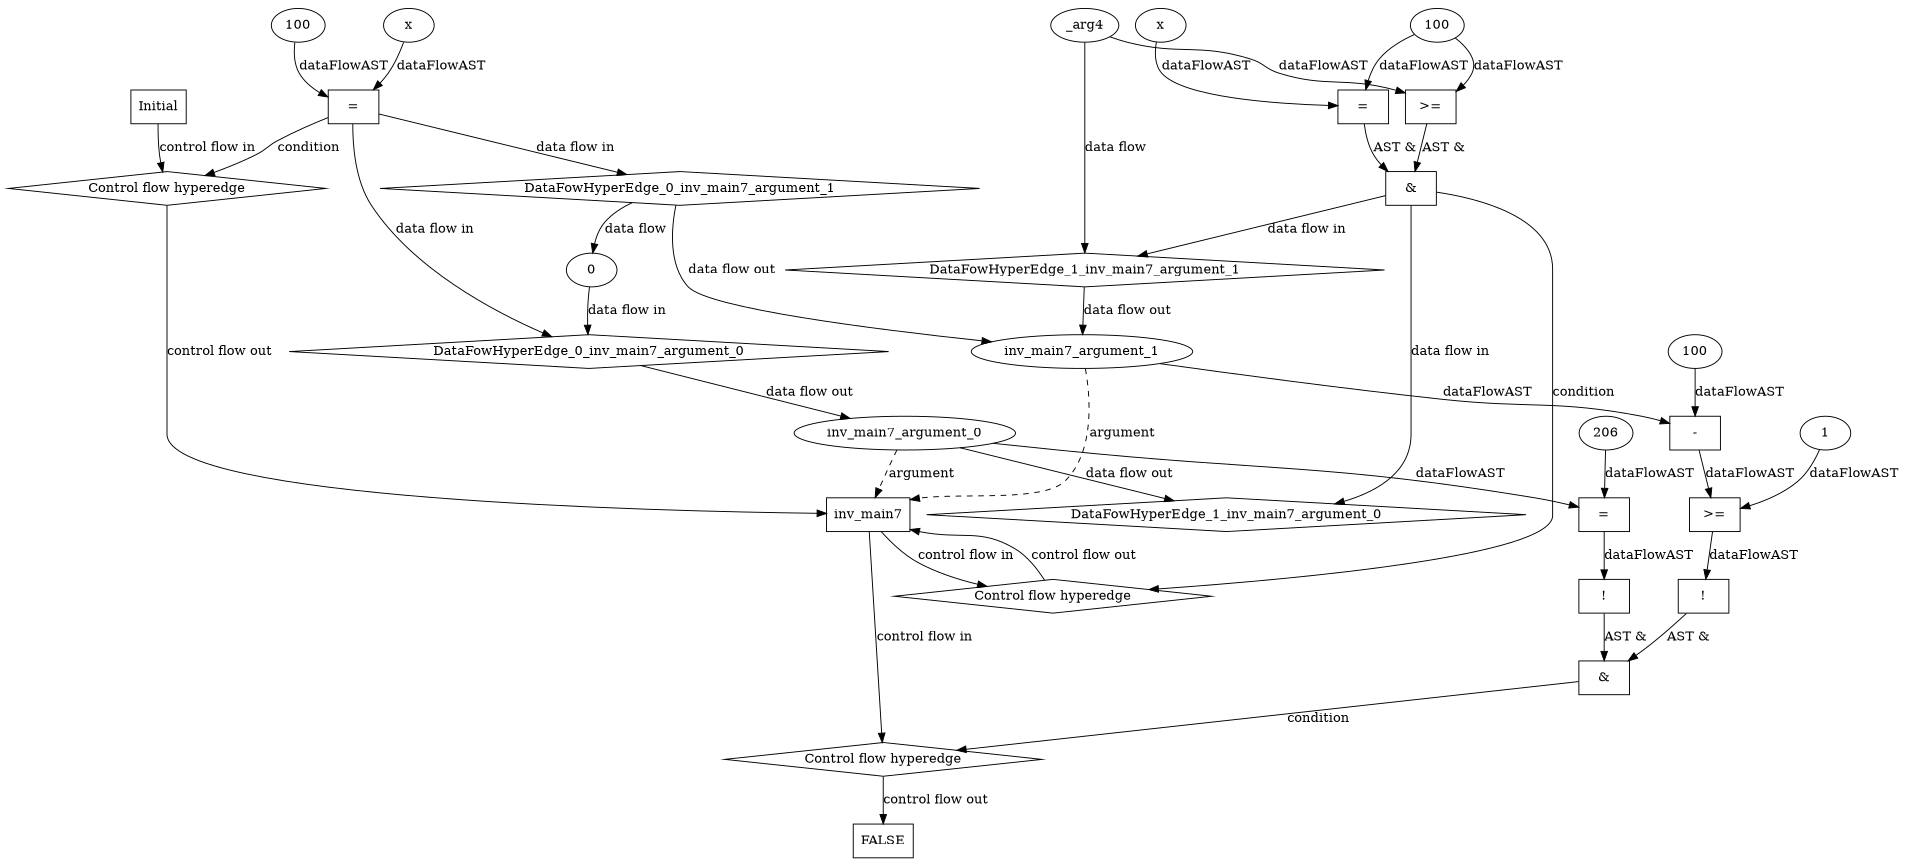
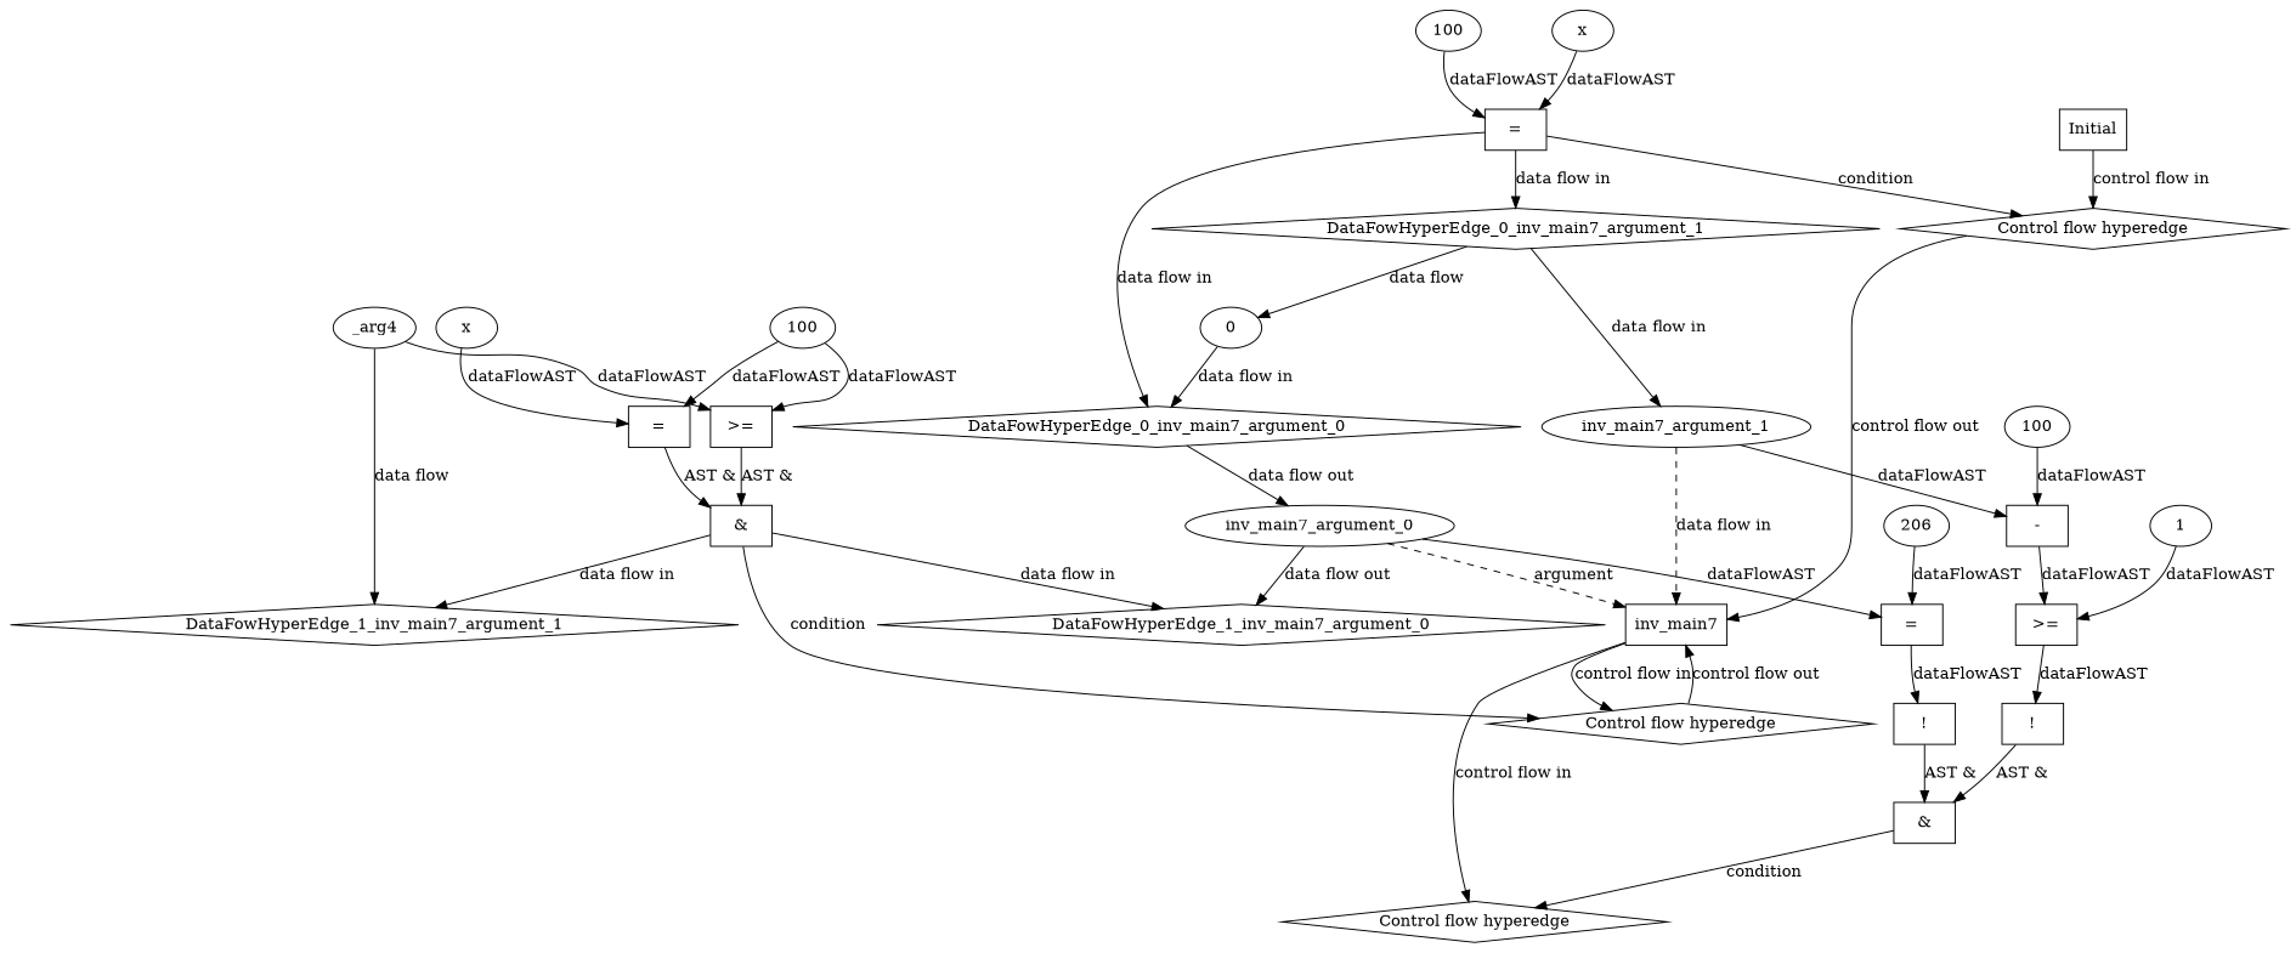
  digraph {
    node [shape=rect]
    n1 [label=inv_main7 nodeName=inv_main7]
    n2 [label="Control flow hyperedge" nodeName=ControlFowHyperEdge_1 shape=diamond]
    n3 [label="Control flow hyperedge" nodeName=ControlFowHyperEdge_2 shape=diamond]
-   n4 [label=FALSE nodeName=FALSE]
    n5 [label=Initial nodeName=Initial]
    n6 [label="Control flow hyperedge" nodeName=ControlFowHyperEdge_0 shape=diamond]
    n7 [label=inv_main7_argument_0 nodeName=argument0 shape=oval]
    n8 [label="=" nodeName=xxxFALSE___inv_main7_2xxxguard_0_node_1]
    n9 [label=DataFowHyperEdge_1_inv_main7_argument_0 nodeName=DataFowHyperEdge_1_inv_main7_argument_0 shape=diamond]
    n10 [label="!" nodeName=xxxFALSE___inv_main7_2xxxguard_0_node_0]
    n11 [label=inv_main7_argument_1 nodeName=argument1 shape=oval]
    n12 [label="-" nodeName=xxxFALSE___inv_main7_2xxxguard1_node_2]
    n13 [label=">=" nodeName=xxxFALSE___inv_main7_2xxxguard1_node_1]
    n14 [label="=" nodeName=xxxinv_main7___Initial_0xxxguard_0_node_0]
    n15 [label=DataFowHyperEdge_0_inv_main7_argument_0 nodeName=DataFowHyperEdge_0_inv_main7_argument_0 shape=diamond]
    n16 [label=DataFowHyperEdge_0_inv_main7_argument_1 nodeName=DataFowHyperEdge_0_inv_main7_argument_1 shape=diamond]
    n17 [label=0 nodeName=xxxinv_main7___Initial_0xxxdataFlow_0_node_0 shape=""]
    n18 [label=100 nodeName=xxxinv_main7___Initial_0xxxguard_0_node_1 shape=""]
    n19 [label=x nodeName=xxxinv_main7___Initial_0xxxguard_0_node_2 shape=""]
    n20 [label="&" nodeName=xxxinv_main7___inv_main7_1xxx_and]
    n21 [label=DataFowHyperEdge_1_inv_main7_argument_1 nodeName=DataFowHyperEdge_1_inv_main7_argument_1 shape=diamond]
    n22 [label=">=" nodeName=xxxinv_main7___inv_main7_1xxxguard_0_node_0]
    n23 [label=100 nodeName=xxxinv_main7___inv_main7_1xxxguard_0_node_1 shape=""]
    n24 [label="=" nodeName=xxxinv_main7___inv_main7_1xxxguard1_node_0]
    n25 [label=_arg4 nodeName=xxxinv_main7___inv_main7_1xxxdataFlow_0_node_0 shape=""]
    n26 [label=x nodeName=xxxinv_main7___inv_main7_1xxxguard1_node_1 shape=""]
    n27 [label="&" nodeName=xxxFALSE___inv_main7_2xxx_and]
    n28 [label=206 nodeName=xxxFALSE___inv_main7_2xxxguard_0_node_3 shape=""]
    n29 [label="!" nodeName=xxxFALSE___inv_main7_2xxxguard1_node_0]
    n30 [label=100 nodeName=xxxFALSE___inv_main7_2xxxguard1_node_3 shape=""]
    n31 [label=1 nodeName=xxxFALSE___inv_main7_2xxxguard1_node_5 shape=""]
    n1 -> n2 [label="control flow in"]
    n1 -> n3 [label="control flow in"]
    n2 -> n1 [label="control flow out"]
-   n3 -> n4 [label="control flow out"]
    n5 -> n6 [label="control flow in"]
    n6 -> n1 [label="control flow out"]
    n7 -> n1 [label=argument style=dashed]
    n7 -> n8 [label=dataFlowAST]
    n7 -> n9 [label="data flow out"]
    n8 -> n10 [label=dataFlowAST]
    n10 -> n27 [label="AST &"]
-   n11 -> n1 [label=argument style=dashed]
+   n11 -> n1 [label="data flow in" style=dashed]
    n11 -> n12 [label=dataFlowAST]
    n12 -> n13 [label=dataFlowAST]
    n13 -> n29 [label=dataFlowAST]
    n14 -> n6 [label=condition]
    n14 -> n15 [label="data flow in"]
    n14 -> n16 [label="data flow in"]
    n15 -> n7 [label="data flow out"]
-   n16 -> n11 [label="data flow out"]
+   n16 -> n11 [label="data flow in"]
    n16 -> n17 [label="data flow"]
    n17 -> n15 [label="data flow in"]
    n18 -> n14 [label=dataFlowAST]
    n19 -> n14 [label=dataFlowAST]
    n20 -> n2 [label=condition]
    n20 -> n9 [label="data flow in"]
    n20 -> n21 [label="data flow in"]
-   n21 -> n11 [label="data flow out"]
    n22 -> n20 [label="AST &"]
    n23 -> n22 [label=dataFlowAST]
    n23 -> n24 [label=dataFlowAST]
    n24 -> n20 [label="AST &"]
    n25 -> n21 [label="data flow"]
    n25 -> n22 [label=dataFlowAST]
    n26 -> n24 [label=dataFlowAST]
    n27 -> n3 [label=condition]
    n28 -> n8 [label=dataFlowAST]
    n29 -> n27 [label="AST &"]
    n30 -> n12 [label=dataFlowAST]
    n31 -> n13 [label=dataFlowAST]
  }
